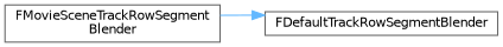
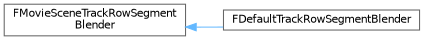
  digraph {
    rankdir=LR
    node [color=grey40 fillcolor=white fontname=Helvetica fontsize=10 shape=box style=filled]
    n1 [height=0.2 label="FMovieSceneTrackRowSegment\lBlender" width=0.4]
    n2 [height=0.2 label=FDefaultTrackRowSegmentBlender width=0.4]
-   n2 -> n1 [color=steelblue1 dir=back fontname=Helvetica fontsize=10 labelfontname=Helvetica labelfontsize=10 style=solid]
+   n1 -> n2 [color=steelblue1 dir=back fontname=Helvetica fontsize=10 labelfontname=Helvetica labelfontsize=10 style=solid]
  }
